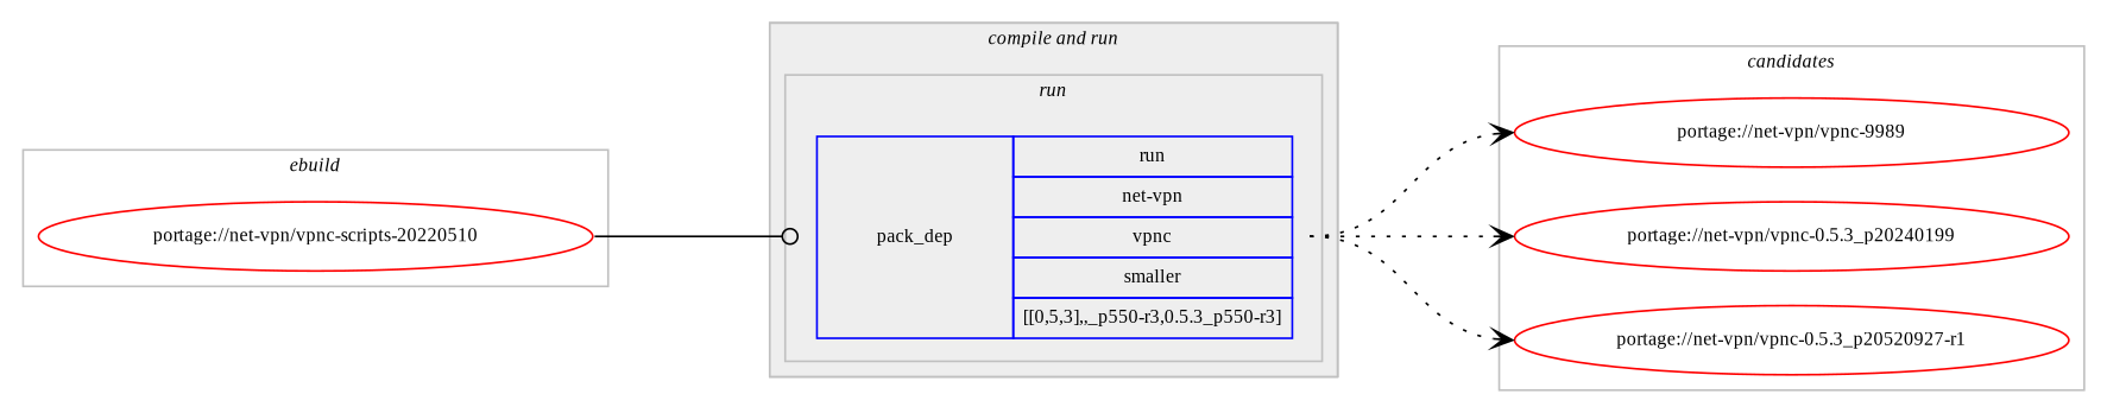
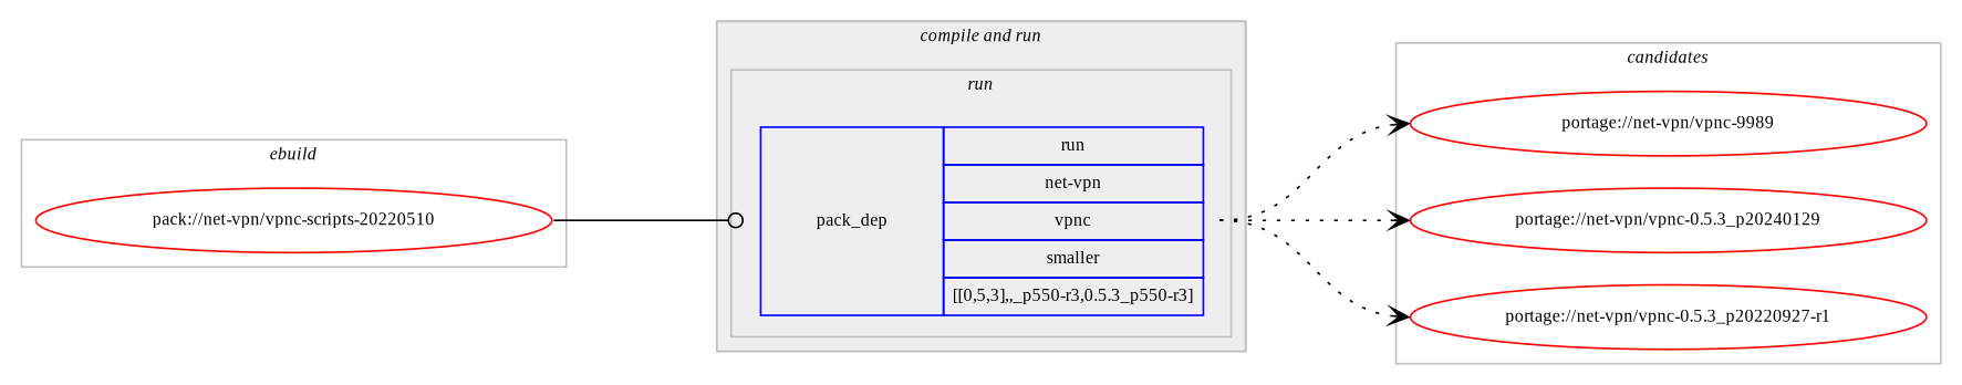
  digraph {
    compound=true
    concentrate=true
    fontname="Liberation Serif"
    fontsize=10
    newrank=true
    rankdir=LR
    ranksep=1.5
    node [color=red fontname="Liberation Serif" fontsize=10]
    edge [arrowhead=vee fontname="Liberation Serif" headport=w style=dotted tailport=e weight=100]
-   n1 [label="portage://net-vpn/vpnc-scripts-20220510" width=4]
+   n1 [label="pack://net-vpn/vpnc-scripts-20220510" width=4]
    n2 [color=blue label=<<TABLE BORDER="0" CELLBORDER="1" CELLSPACING="0" CELLPADDING="4" WIDTH="220"><TR><TD ROWSPAN="6" CELLPADDING="30">pack_dep</TD></TR><TR><TD WIDTH="110">run</TD></TR><TR><TD>net-vpn</TD></TR><TR><TD>vpnc</TD></TR><TR><TD>smaller</TD></TR><TR><TD>[[0,5,3],,_p550-r3,0.5.3_p550-r3]</TD></TR></TABLE>> shape=none]
    n3 [label="portage://net-vpn/vpnc-9989" width=4]
-   n4 [label="portage://net-vpn/vpnc-0.5.3_p20240199" width=4]
-   n5 [label="portage://net-vpn/vpnc-0.5.3_p20520927-r1" width=4]
+   n4 [label="portage://net-vpn/vpnc-0.5.3_p20240129" width=4]
+   n5 [label="portage://net-vpn/vpnc-0.5.3_p20220927-r1" width=4]
    subgraph cluster_1 {
      color=gray
      label=<<i>ebuild</i>>
      n1
    }
    subgraph cluster_2 {
      color=gray
      label=<<i>dependencies</i>>
      subgraph cluster_3 {
        color=gray
        fillcolor="#eeeeee"
        label=<<i>compile</i>>
        style=filled
      }
      subgraph cluster_4 {
        color=gray
        fillcolor="#eeeeee"
        label=<<i>compile and run</i>>
        style=filled
      }
      subgraph cluster_5 {
        color=gray
        fillcolor="#eeeeee"
        label=<<i>run</i>>
        style=filled
        subgraph sub_6 {
          color=gray
          fillcolor="#eeeeee"
          label=<<i>run</i>>
          style=filled
          n2
        }
      }
    }
    subgraph cluster_7 {
      color=gray
      label=<<i>candidates</i>>
      rank=same
      subgraph sub_8 {
        color=black
        label=<<i>candidates</i>>
        nodesep=1
        rank=same
        n3
        n4
        n5
      }
    }
    n1 -> n2 [arrowhead=odot style=solid weight=20]
    n2 -> n3
    n2 -> n4
    n2 -> n5
  }
